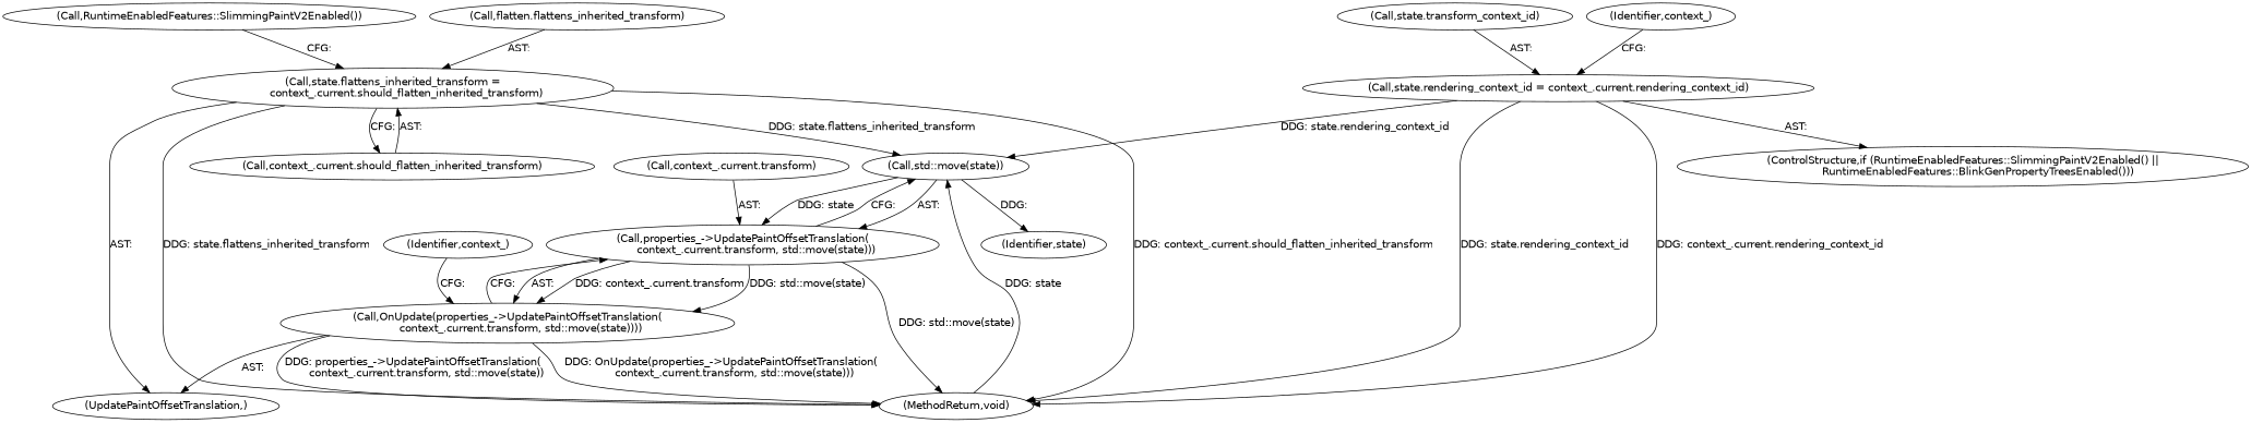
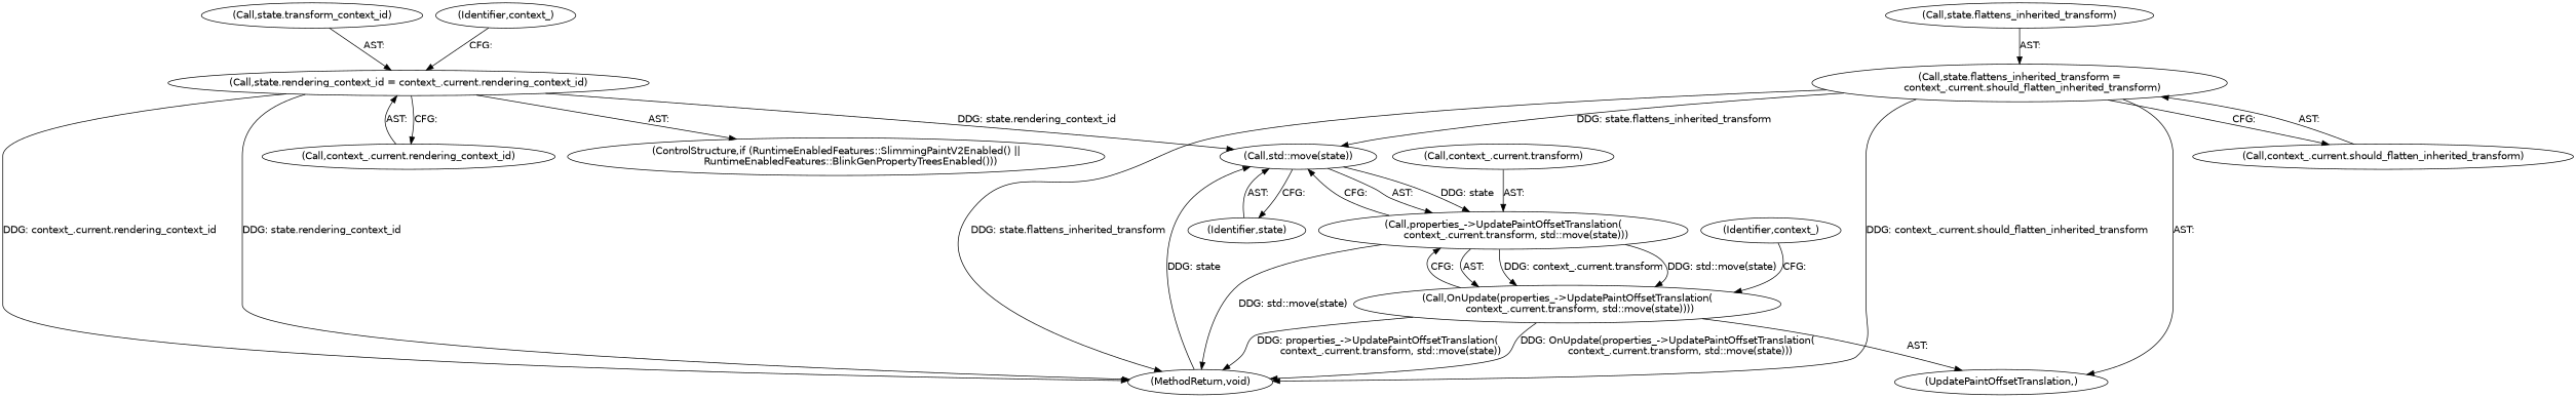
  digraph {
    fontname="DejaVu Sans"
    node [fontname="DejaVu Sans"]
    edge [fontname="DejaVu Sans"]
    n1 [label="(Call,std::move(state))"]
    n2 [label="(Call,properties_->UpdatePaintOffsetTranslation(\n        context_.current.transform, std::move(state)))"]
    n3 [label="(Identifier,state)"]
    n4 [label="(MethodReturn,void)"]
    n5 [label="(Call,OnUpdate(properties_->UpdatePaintOffsetTranslation(\n        context_.current.transform, std::move(state))))"]
    n6 [label="(Call,state.rendering_context_id = context_.current.rendering_context_id)"]
+   n7 [label="(Call,context_.current.rendering_context_id)"]
    n8 [label="(ControlStructure,if (RuntimeEnabledFeatures::SlimmingPaintV2Enabled() ||\n         RuntimeEnabledFeatures::BlinkGenPropertyTreesEnabled()))"]
    n9 [label="(Call,state.flattens_inherited_transform =\n        context_.current.should_flatten_inherited_transform)"]
    n10 [label="(Call,context_.current.should_flatten_inherited_transform)"]
    n11 [label="(UpdatePaintOffsetTranslation,)"]
    n12 [label="(Call,state.transform_context_id)"]
-   n13 [label="(Call,RuntimeEnabledFeatures::SlimmingPaintV2Enabled())"]
    n14 [label="(Identifier,context_)"]
    n15 [label="(Call,context_.current.transform)"]
-   n16 [label="(Call,flatten.flattens_inherited_transform)"]
+   n16 [label="(Call,state.flattens_inherited_transform)"]
    n17 [label="(Identifier,context_)"]
    n1 -> n2 [label="AST: "]
    n1 -> n2 [label="DDG: state"]
-   n1 -> n3 [label="DDG: "]
+   n1 -> n3 [label="CFG: "]
    n2 -> n1 [label="CFG: "]
    n2 -> n4 [label="DDG: std::move(state)"]
    n2 -> n5 [label="AST: "]
    n2 -> n5 [label="DDG: context_.current.transform"]
    n2 -> n5 [label="DDG: std::move(state)"]
+   n3 -> n1 [label="AST: "]
    n4 -> n1 [label="DDG: state"]
    n5 -> n2 [label="CFG: "]
    n5 -> n4 [label="DDG: OnUpdate(properties_->UpdatePaintOffsetTranslation(\n        context_.current.transform, std::move(state)))"]
    n5 -> n4 [label="DDG: properties_->UpdatePaintOffsetTranslation(\n        context_.current.transform, std::move(state))"]
    n5 -> n11 [label="AST: "]
    n6 -> n1 [label="DDG: state.rendering_context_id"]
    n6 -> n4 [label="DDG: state.rendering_context_id"]
    n6 -> n4 [label="DDG: context_.current.rendering_context_id"]
+   n6 -> n7 [label="CFG: "]
    n6 -> n8 [label="AST: "]
+   n7 -> n6 [label="AST: "]
    n9 -> n1 [label="DDG: state.flattens_inherited_transform"]
    n9 -> n4 [label="DDG: state.flattens_inherited_transform"]
    n9 -> n4 [label="DDG: context_.current.should_flatten_inherited_transform"]
    n9 -> n10 [label="CFG: "]
    n9 -> n11 [label="AST: "]
    n10 -> n9 [label="AST: "]
    n12 -> n6 [label="AST: "]
-   n13 -> n9 [label="CFG: "]
    n14 -> n6 [label="CFG: "]
    n15 -> n2 [label="AST: "]
    n16 -> n9 [label="AST: "]
    n17 -> n5 [label="CFG: "]
  }
